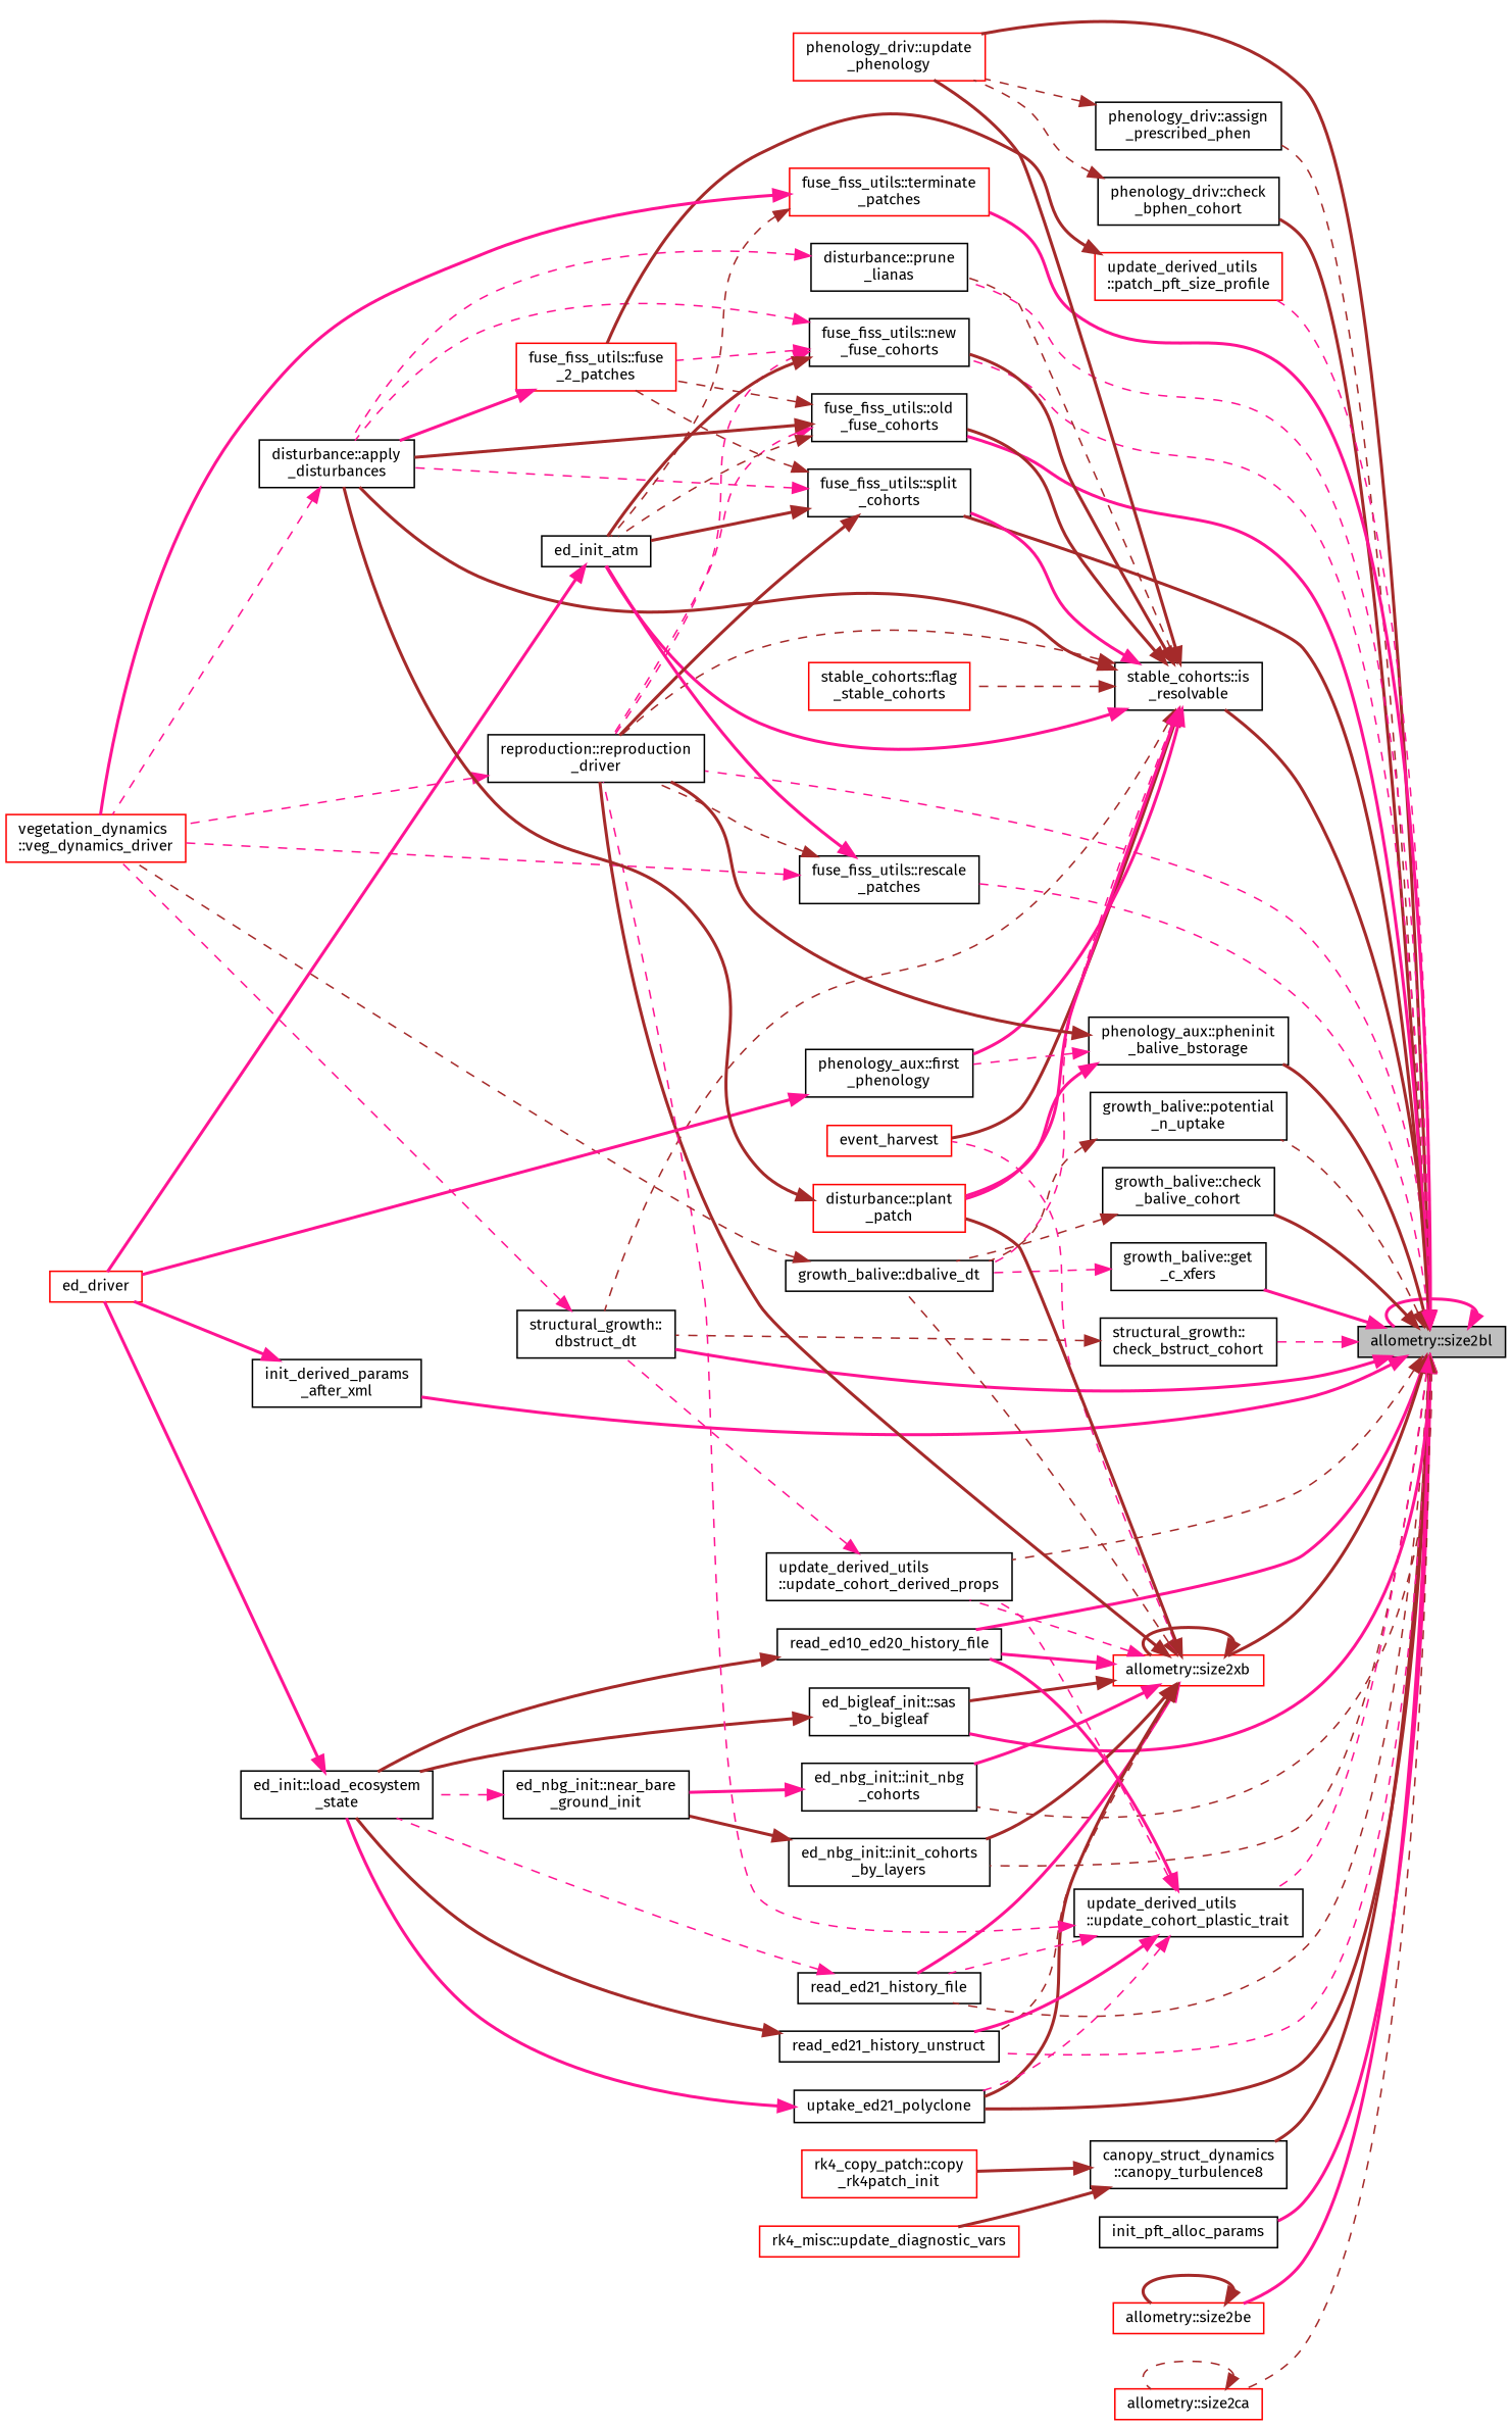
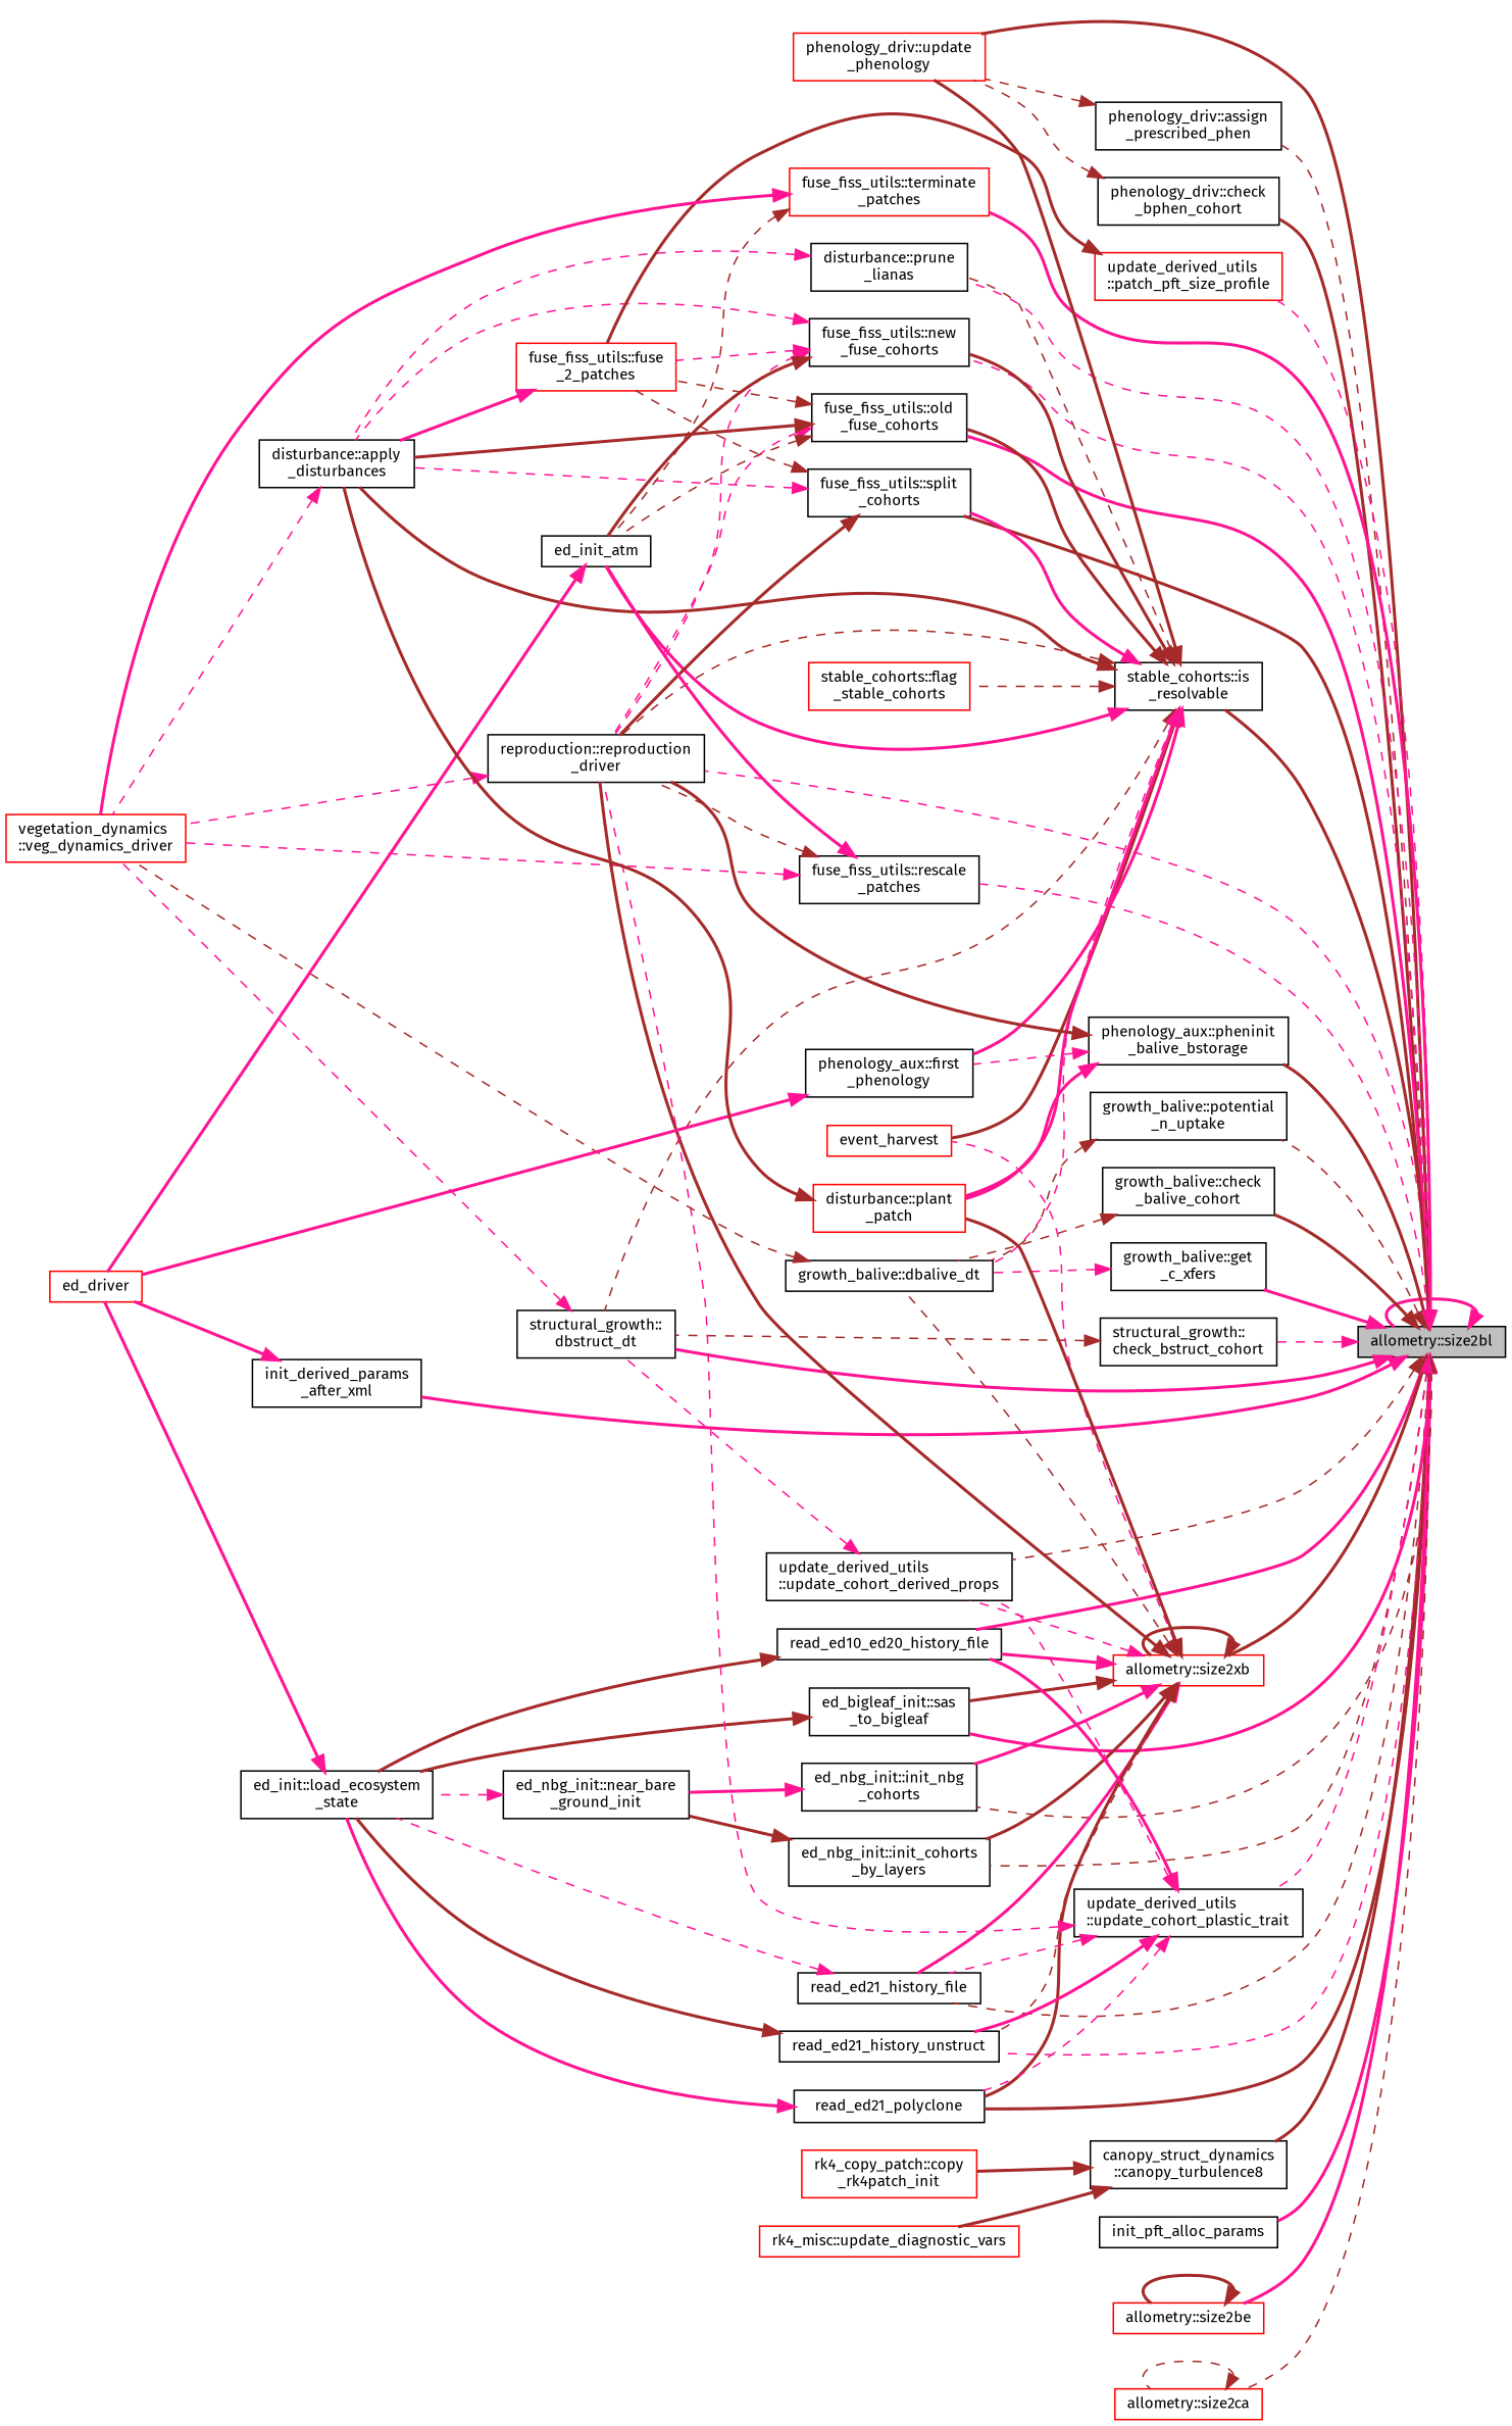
  digraph {
    fontname="Fira Sans"
    rankdir=RL
    node [color=black fillcolor=white fontname="Fira Sans" fontsize=10 shape=record style=filled]
    edge [color=deeppink dir=back fontname="Fira Sans" fontsize=10 labelfontname=Helvetica labelfontsize=10 style=bold]
    n1 [fillcolor=grey75 fontcolor=black height=0.2 label="allometry::size2bl" width=0.4]
    n2 [height=0.2 label="phenology_driv::assign\l_prescribed_phen" width=0.4]
    n3 [color=red height=0.2 label="phenology_driv::update\l_phenology" width=0.4]
    n4 [height=0.2 label="canopy_struct_dynamics\l::canopy_turbulence8" width=0.4]
    n5 [height=0.2 label="growth_balive::check\l_balive_cohort" width=0.4]
    n6 [height=0.2 label="phenology_driv::check\l_bphen_cohort" width=0.4]
    n7 [height=0.2 label="structural_growth::\lcheck_bstruct_cohort" width=0.4]
    n8 [height=0.2 label="structural_growth::\ldbstruct_dt" width=0.4]
    n9 [height=0.2 label="growth_balive::get\l_c_xfers" width=0.4]
    n10 [height=0.2 label="ed_nbg_init::init_cohorts\l_by_layers" width=0.4]
    n11 [height=0.2 label="init_derived_params\l_after_xml" width=0.4]
    n12 [height=0.2 label="ed_nbg_init::init_nbg\l_cohorts" width=0.4]
    n13 [height=0.2 label=init_pft_alloc_params width=0.4]
    n14 [height=0.2 label="stable_cohorts::is\l_resolvable" width=0.4]
    n15 [height=0.2 label="fuse_fiss_utils::new\l_fuse_cohorts" width=0.4]
    n16 [height=0.2 label="reproduction::reproduction\l_driver" width=0.4]
    n17 [height=0.2 label="fuse_fiss_utils::old\l_fuse_cohorts" width=0.4]
    n18 [height=0.2 label="disturbance::prune\l_lianas" width=0.4]
    n19 [height=0.2 label="fuse_fiss_utils::split\l_cohorts" width=0.4]
    n20 [color=red height=0.2 label="update_derived_utils\l::patch_pft_size_profile" width=0.4]
    n21 [height=0.2 label="phenology_aux::pheninit\l_balive_bstorage" width=0.4]
    n22 [height=0.2 label="growth_balive::potential\l_n_uptake" width=0.4]
    n23 [height=0.2 label=read_ed10_ed20_history_file width=0.4]
    n24 [height=0.2 label=read_ed21_history_file width=0.4]
    n25 [height=0.2 label=read_ed21_history_unstruct width=0.4]
-   n26 [height=0.2 label=uptake_ed21_polyclone width=0.4]
+   n26 [height=0.2 label=read_ed21_polyclone width=0.4]
    n27 [height=0.2 label="fuse_fiss_utils::rescale\l_patches" width=0.4]
    n28 [height=0.2 label="ed_bigleaf_init::sas\l_to_bigleaf" width=0.4]
    n29 [color=red height=0.2 label="allometry::size2be" width=0.4]
    n30 [color=red height=0.2 label="allometry::size2ca" width=0.4]
    n31 [color=red height=0.2 label="allometry::size2xb" width=0.4]
    n32 [height=0.2 label="update_derived_utils\l::update_cohort_derived_props" width=0.4]
    n33 [color=red height=0.2 label="fuse_fiss_utils::terminate\l_patches" width=0.4]
    n34 [height=0.2 label="update_derived_utils\l::update_cohort_plastic_trait" width=0.4]
    n35 [color=red height=0.2 label="rk4_copy_patch::copy\l_rk4patch_init" width=0.4]
    n36 [color=red height=0.2 label="rk4_misc::update_diagnostic_vars" width=0.4]
    n37 [height=0.2 label="growth_balive::dbalive_dt" width=0.4]
    n38 [color=red height=0.2 label="vegetation_dynamics\l::veg_dynamics_driver" width=0.4]
    n39 [height=0.2 label="ed_nbg_init::near_bare\l_ground_init" width=0.4]
    n40 [color=red height=0.2 label=ed_driver width=0.4]
    n41 [height=0.2 label="disturbance::apply\l_disturbances" width=0.4]
    n42 [height=0.2 label=ed_init_atm width=0.4]
    n43 [color=red height=0.2 label=event_harvest width=0.4]
    n44 [height=0.2 label="phenology_aux::first\l_phenology" width=0.4]
    n45 [color=red height=0.2 label="stable_cohorts::flag\l_stable_cohorts" width=0.4]
    n46 [color=red height=0.2 label="disturbance::plant\l_patch" width=0.4]
    n47 [color=red height=0.2 label="fuse_fiss_utils::fuse\l_2_patches" width=0.4]
    n48 [height=0.2 label="ed_init::load_ecosystem\l_state" width=0.4]
    n1 -> n1
    n1 -> n2 [color=brown style=dashed]
    n1 -> n3 [color=brown]
    n1 -> n4 [color=brown]
    n1 -> n5 [color=brown]
    n1 -> n6 [color=brown]
    n1 -> n7 [style=dashed]
    n1 -> n8
    n1 -> n9
    n1 -> n10 [color=brown style=dashed]
    n1 -> n11
    n1 -> n12 [color=brown style=dashed]
    n1 -> n13
    n1 -> n14 [color=brown]
    n1 -> n15 [style=dashed]
    n1 -> n16 [style=dashed]
    n1 -> n17
    n1 -> n18 [style=dashed]
    n1 -> n19 [color=brown]
    n1 -> n20 [style=dashed]
    n1 -> n21 [color=brown]
    n1 -> n22 [color=brown style=dashed]
    n1 -> n23
    n1 -> n24 [color=brown style=dashed]
    n1 -> n25 [style=dashed]
    n1 -> n26 [color=brown]
    n1 -> n27 [style=dashed]
    n1 -> n28
    n1 -> n29
    n1 -> n30 [color=brown style=dashed]
    n1 -> n31 [color=brown]
    n1 -> n32 [color=brown style=dashed]
    n1 -> n33
    n1 -> n34 [style=dashed]
    n2 -> n3 [color=brown style=dashed]
    n4 -> n35 [color=brown]
    n4 -> n36 [color=brown]
    n5 -> n37 [color=brown style=dashed]
    n6 -> n3 [color=brown style=dashed]
    n7 -> n8 [color=brown style=dashed]
    n8 -> n38 [style=dashed]
    n9 -> n37 [style=dashed]
    n10 -> n39 [color=brown]
    n11 -> n40
    n12 -> n39
    n14 -> n3 [color=brown]
    n14 -> n8 [color=brown style=dashed]
    n14 -> n15 [color=brown]
    n14 -> n16 [color=brown style=dashed]
    n14 -> n17 [color=brown]
    n14 -> n18 [color=brown style=dashed]
    n14 -> n19
    n14 -> n37 [style=dashed]
    n14 -> n41 [color=brown]
    n14 -> n42
    n14 -> n43 [color=brown]
    n14 -> n44
    n14 -> n45 [color=brown style=dashed]
    n14 -> n46
    n15 -> n16 [style=dashed]
    n15 -> n41 [style=dashed]
    n15 -> n42 [color=brown]
    n15 -> n47 [style=dashed]
    n16 -> n38 [style=dashed]
    n17 -> n16 [style=dashed]
    n17 -> n41 [color=brown]
    n17 -> n42 [color=brown style=dashed]
    n17 -> n47 [color=brown style=dashed]
    n18 -> n41 [style=dashed]
    n19 -> n16 [color=brown]
    n19 -> n41 [style=dashed]
-   n19 -> n42 [color=brown]
    n19 -> n47 [color=brown style=dashed]
    n20 -> n47 [color=brown]
    n21 -> n16 [color=brown]
    n21 -> n44 [style=dashed]
    n21 -> n46
    n22 -> n37 [color=brown style=dashed]
    n23 -> n48 [color=brown]
    n24 -> n48 [style=dashed]
    n25 -> n48 [color=brown]
    n26 -> n48
    n27 -> n16 [color=brown style=dashed]
    n27 -> n38 [style=dashed]
    n27 -> n42
    n28 -> n48 [color=brown]
    n29 -> n29 [color=brown]
    n30 -> n30 [color=brown style=dashed]
    n31 -> n10 [color=brown]
    n31 -> n12
    n31 -> n16 [color=brown]
    n31 -> n23
    n31 -> n24
    n31 -> n25 [color=brown style=dashed]
    n31 -> n26 [color=brown]
    n31 -> n28 [color=brown]
    n31 -> n31 [color=brown]
    n31 -> n32 [style=dashed]
    n31 -> n37 [color=brown style=dashed]
    n31 -> n43 [style=dashed]
    n31 -> n46 [color=brown]
    n32 -> n8 [style=dashed]
    n33 -> n38
    n33 -> n42 [color=brown style=dashed]
    n34 -> n16 [style=dashed]
    n34 -> n23
    n34 -> n24 [style=dashed]
    n34 -> n25
    n34 -> n26 [style=dashed]
    n34 -> n32 [style=dashed]
    n37 -> n38 [color=brown style=dashed]
    n39 -> n48 [style=dashed]
    n41 -> n38 [style=dashed]
    n42 -> n40
    n44 -> n40
    n46 -> n41 [color=brown]
    n47 -> n41
    n48 -> n40
  }
